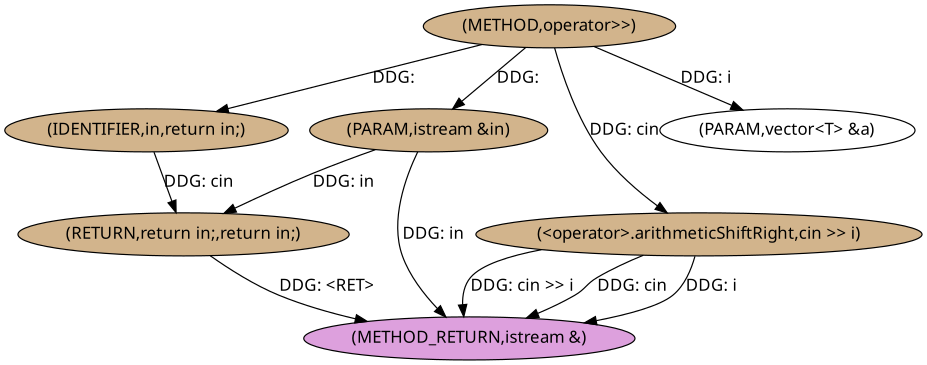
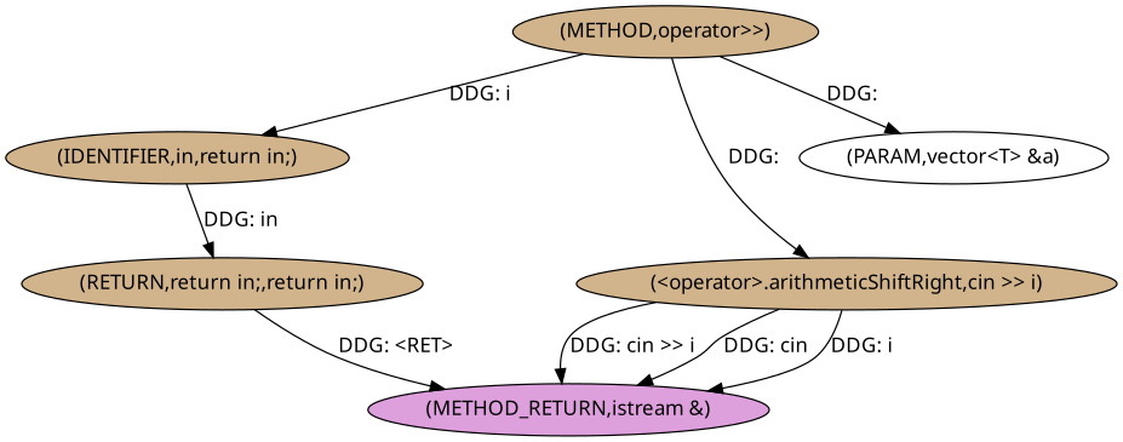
  digraph {
    fontname="Noto Sans"
    node [fillcolor=tan fontname="Noto Sans" style=filled]
    edge [fontname="Noto Sans"]
    n1 [label="(METHOD,operator>>)"]
-   n2 [label="(PARAM,istream &in)"]
    n3 [fillcolor=white label="(PARAM,vector<T> &a)"]
    n4 [label="(<operator>.arithmeticShiftRight,cin >> i)"]
    n5 [label="(IDENTIFIER,in,return in;)"]
    n6 [fillcolor=plum label="(METHOD_RETURN,istream &)"]
    n7 [label="(RETURN,return in;,return in;)"]
-   n1 -> n2 [label="DDG: "]
-   n1 -> n3 [label="DDG: i"]
-   n1 -> n4 [label="DDG: cin"]
-   n1 -> n5 [label="DDG: "]
-   n2 -> n6 [label="DDG: in"]
-   n2 -> n7 [label="DDG: in"]
+   n1 -> n3 [label="DDG: "]
+   n1 -> n4 [label="DDG: "]
+   n1 -> n5 [label="DDG: i"]
    n4 -> n6 [label="DDG: i"]
    n4 -> n6 [label="DDG: cin >> i"]
    n4 -> n6 [label="DDG: cin"]
-   n5 -> n7 [label="DDG: cin"]
+   n5 -> n7 [label="DDG: in"]
    n7 -> n6 [label="DDG: <RET>"]
  }
